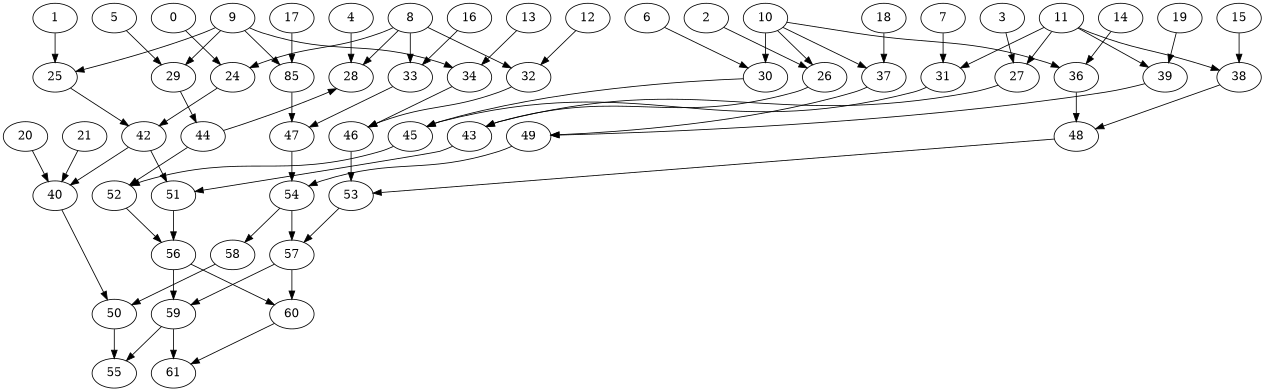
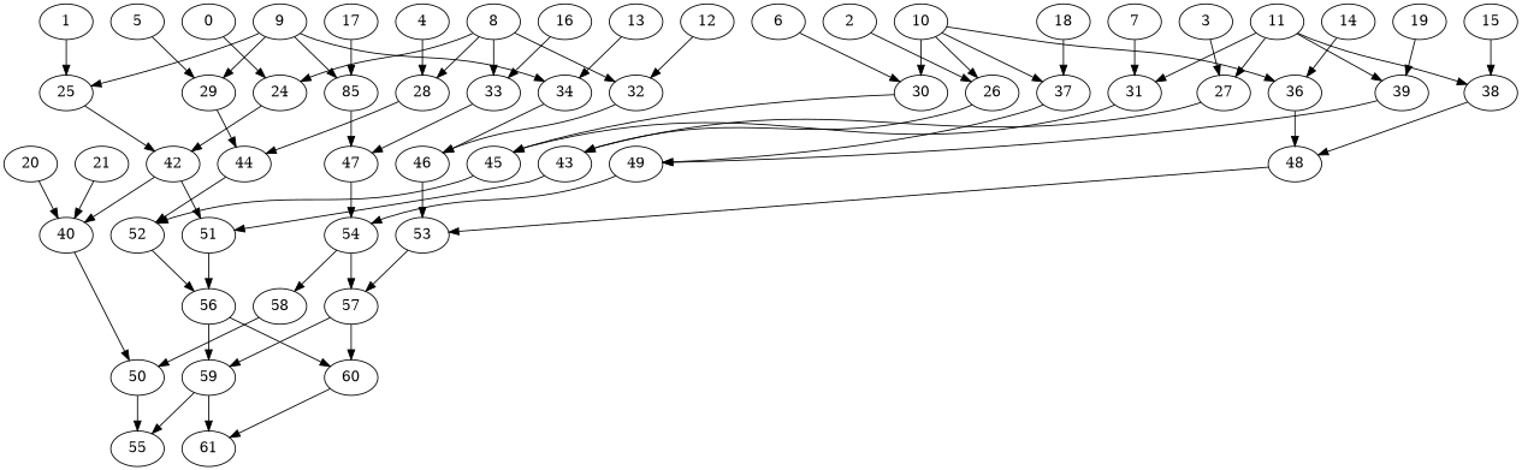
  digraph {
    edge [weight=0]
    0
    24
    42
    51
    40
    56
    1
    25
    2
    26
    43
    3
    27
    4
    28
    44
    52
    5
    29
    6
    30
    45
    7
    31
    8
    32
    33
    46
    47
    53
    54
    57
    58
    9
    34
    n36 [label=85]
    10
    36
    37
    48
    49
    11
    38
    39
    12
    13
    14
    15
    16
    17
    18
    19
    20
    50
    55
    21
    59
    60
    61
    0 -> 24
    24 -> 42
    42 -> 51 [weight=3]
    42 -> 40 [weight=1]
    51 -> 56 [weight=5]
    40 -> 50
    56 -> 59 [weight=2]
    56 -> 60
    1 -> 25 [weight=2]
    25 -> 42
    2 -> 26
    26 -> 43
    43 -> 51 [weight=3]
    3 -> 27 [weight=1]
    27 -> 43
    4 -> 28
-   44 -> 28
+   28 -> 44
    44 -> 52
    52 -> 56 [weight=2]
    5 -> 29
    29 -> 44 [weight=3]
    6 -> 30
    30 -> 45
    45 -> 52 [weight=1]
    7 -> 31 [weight=1]
    31 -> 45 [weight=1]
    8 -> 24
    8 -> 28
    8 -> 32
    8 -> 33 [weight=5]
    32 -> 46 [weight=1]
    33 -> 47
    46 -> 53 [weight=7]
    47 -> 54
    53 -> 57
    54 -> 57 [weight=7]
    54 -> 58 [weight=1]
    57 -> 59
    57 -> 60 [weight=2]
    58 -> 50
    9 -> 25 [weight=1]
    9 -> 29
    9 -> 34 [weight=2]
    9 -> n36
    34 -> 46
    n36 -> 47 [weight=2]
    10 -> 26
    10 -> 30 [weight=3]
    10 -> 36 [weight=1]
    10 -> 37
    36 -> 48 [weight=5]
    37 -> 49
    48 -> 53
    49 -> 54 [weight=1]
    11 -> 27 [weight=2]
    11 -> 31
    11 -> 38
    11 -> 39
    38 -> 48
    39 -> 49
    12 -> 32
    13 -> 34
    14 -> 36
    15 -> 38 [weight=2]
    16 -> 33
    17 -> n36 [weight=1]
    18 -> 37 [weight=1]
    19 -> 39
    20 -> 40 [weight=1]
    50 -> 55 [weight=8]
    21 -> 40
    59 -> 55
    59 -> 61
    60 -> 61
  }
